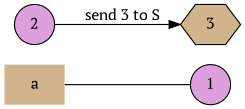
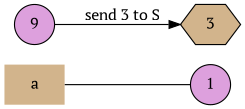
  digraph {
    fontname="PT Serif"
    rankdir=LR
    node [fillcolor=tan fontname="PT Serif" shape=circle style=filled]
    edge [fontname="PT Serif"]
    n1 [label=a shape=plaintext]
    n2 [fillcolor=plum label=1]
    n3 [label=3 shape=hexagon]
-   n4 [fillcolor=plum label=2]
+   n4 [fillcolor=plum label=9]
    n1 -> n2 [arrowhead=none]
    n4 -> n3 [label="send 3 to S"]
  }
